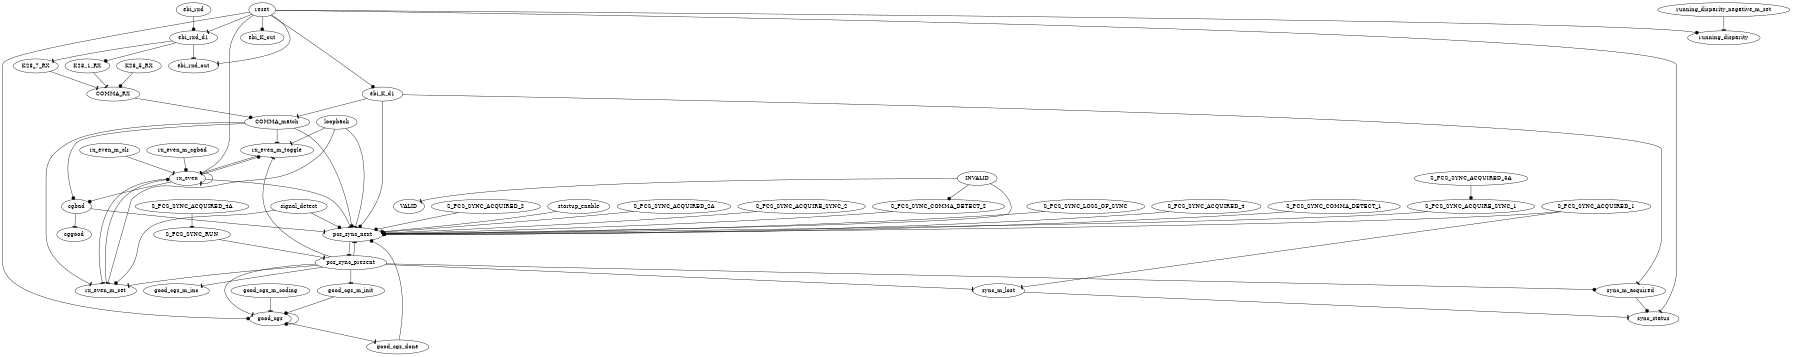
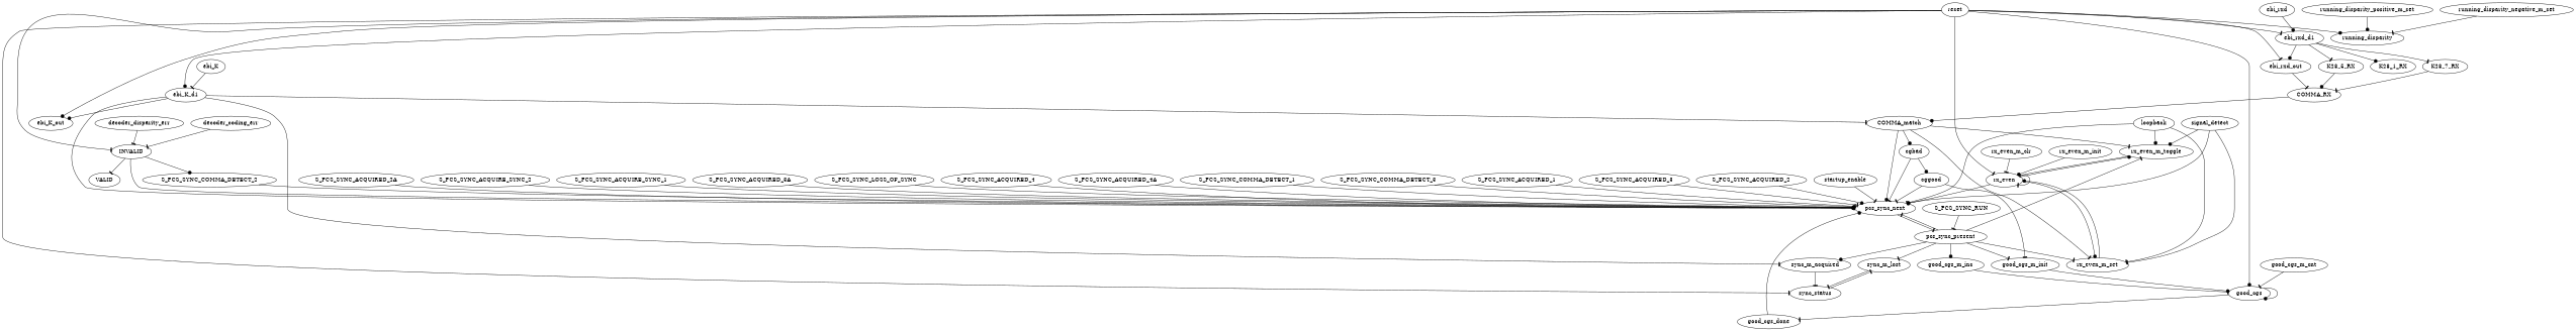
  digraph {
    edge [arrowhead=tee weight=1.0]
    rx_even_m_toggle
    rx_even
    pcs_sync_next
    cgbad
    rx_even_m_set
    pcs_sync_present
    cggood
    good_cgs_done
    good_cgs_m_init
    sync_m_acquired
    sync_m_lost
    good_cgs_m_inc
    good_cgs
-   good_cgs_m_cnt [label=good_cgs_m_coding]
+   good_cgs_m_cnt
+   decoder_disparity_err
    INVALID
    VALID
    S_PCS_SYNC_COMMA_DETECT_2
    sync_status
+   running_disparity_positive_m_set
    running_disparity
    S_PCS_SYNC_ACQUIRED_2A
    ebi_K_d1
    COMMA_match
    ebi_K_out
    signal_detect
    K28_5_RX
    COMMA_RX
    S_PCS_SYNC_ACQUIRE_SYNC_2
    S_PCS_SYNC_ACQUIRE_SYNC_1
    loopback
    ebi_rxd_d1
    ebi_rxd_out
    K28_7_RX
    K28_1_RX
    running_disparity_negative_m_set
    rx_even_m_clr
+   decoder_coding_err
+   ebi_K
    S_PCS_SYNC_ACQUIRED_3A
    S_PCS_SYNC_LOSS_OF_SYNC
    ebi_rxd
    reset
    S_PCS_SYNC_ACQUIRED_4
    S_PCS_SYNC_ACQUIRED_4A
    S_PCS_SYNC_RUN
    S_PCS_SYNC_COMMA_DETECT_1
+   S_PCS_SYNC_COMMA_DETECT_3
    S_PCS_SYNC_ACQUIRED_1
+   S_PCS_SYNC_ACQUIRED_3
    S_PCS_SYNC_ACQUIRED_2
-   rx_even_m_init [label=rx_even_m_cgbad]
+   rx_even_m_init
    startup_enable
    rx_even_m_toggle -> rx_even
    rx_even -> rx_even_m_toggle [arrowhead=dot weight=2.0]
    rx_even -> rx_even
    rx_even -> pcs_sync_next [weight=4.0]
-   rx_even -> cgbad [arrowhead=dot]
-   rx_even -> rx_even_m_set [weight=2.0]
+   rx_even -> rx_even_m_set [arrowhead=dot weight=2.0]
    pcs_sync_next -> pcs_sync_present
    cgbad -> pcs_sync_next [weight=6.0]
-   cgbad -> cggood
+   cgbad -> cggood [arrowhead=dot]
    rx_even_m_set -> rx_even [arrowhead=dot weight=3.0]
    pcs_sync_present -> rx_even_m_toggle [weight=13.0]
    pcs_sync_present -> pcs_sync_next [weight=17.0]
    pcs_sync_present -> rx_even_m_set [weight=3.0]
    pcs_sync_present -> good_cgs_m_init [weight=6.0]
    pcs_sync_present -> sync_m_acquired [arrowhead=dot]
    pcs_sync_present -> sync_m_lost [weight=2.0]
-   pcs_sync_present -> good_cgs_m_inc [weight=3.0]
+   pcs_sync_present -> good_cgs_m_inc [arrowhead=dot weight=3.0]
+   cggood -> pcs_sync_next [weight=4.0]
+   cggood -> good_cgs_m_init [weight=6.0]
    good_cgs_done -> pcs_sync_next [arrowhead=dot weight=3.0]
    good_cgs_m_init -> good_cgs [arrowhead=dot weight=3.0]
-   sync_m_acquired -> sync_status [arrowhead=dot weight=2.0]
+   sync_m_acquired -> sync_status [weight=2.0]
    sync_m_lost -> sync_status
-   pcs_sync_present -> good_cgs
+   good_cgs_m_inc -> good_cgs
    good_cgs -> good_cgs_done
    good_cgs -> good_cgs [arrowhead=dot]
    good_cgs_m_cnt -> good_cgs [weight=2.0]
+   decoder_disparity_err -> INVALID
    INVALID -> pcs_sync_next [weight=2.0]
    INVALID -> VALID
    INVALID -> S_PCS_SYNC_COMMA_DETECT_2 [arrowhead=dot]
    S_PCS_SYNC_COMMA_DETECT_2 -> pcs_sync_next
-   S_PCS_SYNC_ACQUIRED_1 -> sync_m_lost
+   sync_status -> sync_m_lost
+   running_disparity_positive_m_set -> running_disparity [arrowhead=dot weight=2.0]
    S_PCS_SYNC_ACQUIRED_2A -> pcs_sync_next [arrowhead=dot weight=2.0]
    ebi_K_d1 -> pcs_sync_next [arrowhead=dot weight=3.0]
    ebi_K_d1 -> sync_m_acquired
    ebi_K_d1 -> COMMA_match
+   ebi_K_d1 -> ebi_K_out [arrowhead=dot]
    COMMA_match -> rx_even_m_toggle [weight=3.0]
    COMMA_match -> pcs_sync_next [arrowhead=dot weight=7.0]
    COMMA_match -> cgbad [arrowhead=dot]
    COMMA_match -> rx_even_m_set [weight=3.0]
+   signal_detect -> rx_even_m_toggle [arrowhead=dot]
    signal_detect -> pcs_sync_next [arrowhead=dot weight=2.0]
-   signal_detect -> rx_even_m_set [arrowhead=dot]
+   signal_detect -> rx_even_m_set
    K28_5_RX -> COMMA_RX [arrowhead=dot]
    COMMA_RX -> COMMA_match [arrowhead=dot]
    S_PCS_SYNC_ACQUIRE_SYNC_2 -> pcs_sync_next [arrowhead=dot weight=2.0]
    S_PCS_SYNC_ACQUIRE_SYNC_1 -> pcs_sync_next [weight=2.0]
-   loopback -> rx_even_m_toggle
+   loopback -> rx_even_m_toggle [arrowhead=dot]
    loopback -> pcs_sync_next
    loopback -> rx_even_m_set
-   ebi_rxd_d1 -> ebi_rxd_out
+   ebi_rxd_d1 -> K28_5_RX
+   ebi_rxd_d1 -> ebi_rxd_out [arrowhead=dot]
    ebi_rxd_d1 -> K28_7_RX
    ebi_rxd_d1 -> K28_1_RX [arrowhead=dot]
    K28_7_RX -> COMMA_RX
-   K28_1_RX -> COMMA_RX
+   ebi_rxd_out -> COMMA_RX
    running_disparity_negative_m_set -> running_disparity
    rx_even_m_clr -> rx_even [weight=2.0]
-   S_PCS_SYNC_ACQUIRED_3A -> S_PCS_SYNC_ACQUIRE_SYNC_1 [arrowhead=dot weight=2.0]
+   decoder_coding_err -> INVALID
+   ebi_K -> ebi_K_d1
+   S_PCS_SYNC_ACQUIRED_3A -> pcs_sync_next [arrowhead=dot weight=2.0]
    S_PCS_SYNC_LOSS_OF_SYNC -> pcs_sync_next [arrowhead=dot weight=9.0]
    ebi_rxd -> ebi_rxd_d1 [arrowhead=dot]
    reset -> rx_even [weight=5.0]
    reset -> good_cgs [arrowhead=dot weight=4.0]
+   reset -> INVALID
    reset -> sync_status [weight=3.0]
    reset -> running_disparity [arrowhead=dot weight=3.0]
    reset -> ebi_K_d1 [arrowhead=dot weight=2.0]
    reset -> ebi_K_out [arrowhead=dot weight=2.0]
    reset -> ebi_rxd_d1 [weight=2.0]
    reset -> ebi_rxd_out [weight=2.0]
    S_PCS_SYNC_ACQUIRED_4 -> pcs_sync_next [arrowhead=dot weight=2.0]
-   S_PCS_SYNC_ACQUIRED_4A -> S_PCS_SYNC_RUN [weight=2.0]
+   S_PCS_SYNC_ACQUIRED_4A -> pcs_sync_next [weight=2.0]
    S_PCS_SYNC_RUN -> pcs_sync_present
    S_PCS_SYNC_COMMA_DETECT_1 -> pcs_sync_next [arrowhead=dot]
+   S_PCS_SYNC_COMMA_DETECT_3 -> pcs_sync_next [arrowhead=dot]
    S_PCS_SYNC_ACQUIRED_1 -> pcs_sync_next [weight=3.0]
+   S_PCS_SYNC_ACQUIRED_3 -> pcs_sync_next [weight=3.0]
    S_PCS_SYNC_ACQUIRED_2 -> pcs_sync_next [arrowhead=dot weight=2.0]
    rx_even_m_init -> rx_even [arrowhead=dot weight=4.0]
    startup_enable -> pcs_sync_next
  }
